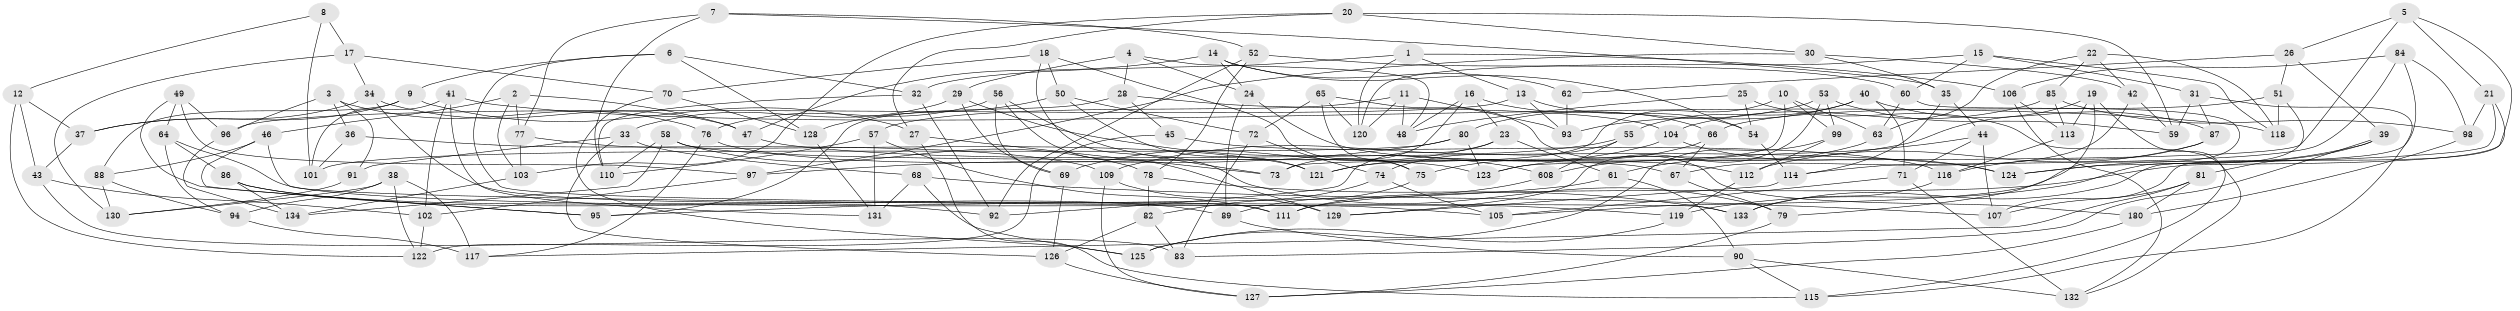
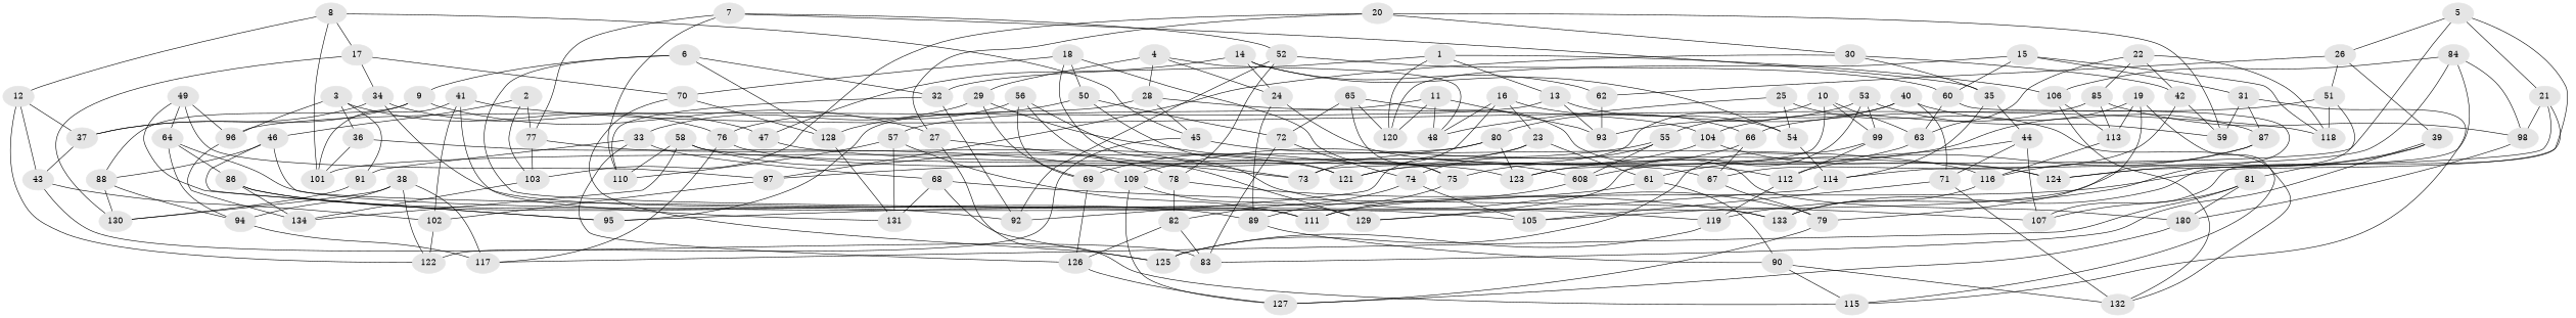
  graph {
    node [color=gray90 style=filled]
    1
    13
    32
    106
    120
    96
    93
    54
    110
    92
    113
    132
    2
    46
    47
    77
    103
    88
    95
    105
    124
    121
    134
    3
    36
    76
    91
    101
    109
    123
    117
    130
    4
    24
    28
    29
    48
    89
    112
    45
    104
    69
    33
    n44 [label=608]
    5
    21
    26
    73
    111
    98
    107
    62
    39
    51
    6
    9
    128
    133
    27
    37
    131
    7
    35
    52
    44
    114
    60
    78
    8
    12
    17
    43
    122
    34
    70
    116
    115
    94
    10
    63
    99
    125
    11
    57
    83
    102
    14
    15
    31
    118
    59
    87
    16
    23
    66
    61
    75
    67
    18
    50
    79
    72
    127
    19
    20
    30
    42
    97
    n109 [label=180]
    22
    85
    90
    126
    119
    25
    81
    68
    71
    129
    38
    40
    55
    74
    41
    49
    64
    86
    82
    53
    80
    56
    58
    65
    84
    1 -- 13
    1 -- 32
    1 -- 106
    1 -- 120
    13 -- 96
    13 -- 93
    13 -- 54
    32 -- 110
    32 -- 92
    106 -- 113
    106 -- 132
    96 -- 134
    54 -- 114
    113 -- 116
    2 -- 46
-   2 -- 47
    2 -- 77
    2 -- 103
    46 -- 88
    46 -- 95
    46 -- 105
    47 -- 124
    77 -- 103
    77 -- 121
    103 -- 134
    88 -- 130
    88 -- 94
    3 -- 96
    3 -- 36
    3 -- 76
    3 -- 91
    36 -- 101
    36 -- 109
    76 -- 123
    76 -- 117
    91 -- 130
    109 -- 127
    109 -- 129
    4 -- 24
    4 -- 28
    4 -- 29
    4 -- 48
    24 -- 89
    24 -- 112
    28 -- 95
    28 -- 45
    28 -- 104
    29 -- 69
    29 -- 33
    29 -- n44
    89 -- 90
    112 -- 119
    45 -- 122
    45 -- 116
    104 -- 124
    104 -- 121
    69 -- 126
    33 -- 91
    33 -- 126
    33 -- 68
    n44 -- 111
    5 -- 21
    5 -- 26
    5 -- 73
    5 -- 111
    21 -- 124
    21 -- 98
    21 -- 107
    26 -- 62
    26 -- 39
    26 -- 51
    98 -- n109
    62 -- 93
    39 -- 124
    39 -- 83
    39 -- 81
    51 -- 118
    51 -- 66
    51 -- 119
    6 -- 32
    6 -- 9
    6 -- 128
    6 -- 133
    9 -- 88
    9 -- 27
    9 -- 37
    128 -- 131
    27 -- 73
    27 -- 115
    37 -- 43
    7 -- 110
    7 -- 77
    7 -- 35
    7 -- 52
    35 -- 44
    35 -- 114
    52 -- 92
    52 -- 60
    52 -- 78
    44 -- 107
    44 -- 61
    44 -- 71
    114 -- 129
    60 -- 105
    60 -- 63
    78 -- 133
    78 -- 82
    8 -- 101
+   8 -- 45
    8 -- 12
    8 -- 17
    12 -- 37
    12 -- 43
    12 -- 122
    17 -- 130
    17 -- 34
    17 -- 70
    43 -- 83
    43 -- 102
    34 -- 47
    34 -- 111
    34 -- 37
    70 -- 128
    70 -- 125
    116 -- 133
    94 -- 117
    10 -- 121
    10 -- 123
    10 -- 63
    10 -- 99
    63 -- n44
    99 -- 112
    99 -- 125
    11 -- 120
    11 -- 93
    11 -- 48
    11 -- 57
    57 -- 110
    57 -- 111
    57 -- 131
    102 -- 122
    14 -- 54
    14 -- 47
    14 -- 24
    14 -- 62
    15 -- 120
    15 -- 60
    15 -- 31
    15 -- 118
    31 -- 115
    31 -- 59
    31 -- 87
    87 -- 112
    87 -- 116
    16 -- 48
    16 -- 73
    16 -- 23
    16 -- 66
    23 -- 92
    23 -- 69
    23 -- 61
    66 -- 75
    66 -- 67
    61 -- 95
    61 -- 90
    75 -- 89
    67 -- 79
    18 -- 70
    18 -- 75
    18 -- 50
    18 -- 79
    50 -- 121
    50 -- 128
    50 -- 72
    79 -- 127
    72 -- 83
    72 -- 74
    19 -- 113
    19 -- 123
    19 -- 115
    19 -- 79
    20 -- 103
    20 -- 27
    20 -- 59
    20 -- 30
    30 -- 35
    30 -- 42
    30 -- 97
    42 -- 59
    42 -- 67
    97 -- 102
    n109 -- 127
    22 -- 63
    22 -- 118
    22 -- 42
    22 -- 85
    85 -- 113
    85 -- 104
    85 -- 98
    90 -- 132
    90 -- 115
    126 -- 127
    119 -- 125
    25 -- 54
    25 -- 132
    25 -- 48
    81 -- 117
    81 -- 107
    81 -- n109
    68 -- 107
    68 -- 131
    68 -- 125
    71 -- 132
    71 -- 105
    38 -- 117
    38 -- 130
    38 -- 122
    38 -- 94
    40 -- 93
    40 -- 87
    40 -- 71
    40 -- 55
    55 -- 109
    55 -- n44
    55 -- 74
    74 -- 105
    74 -- 82
    41 -- 101
    41 -- 131
    41 -- 102
    41 -- 118
    49 -- 96
    49 -- 95
    49 -- 97
    49 -- 64
    64 -- 94
    64 -- 119
    64 -- 86
    86 -- 92
    86 -- 134
    86 -- 89
    82 -- 83
    82 -- 126
    53 -- 99
    53 -- 59
    53 -- 129
    53 -- 80
    80 -- 101
    80 -- 123
    80 -- 97
    56 -- 76
    56 -- 69
    56 -- 73
    56 -- 129
    58 -- 110
    58 -- 134
    58 -- 78
    58 -- 67
    65 -- 120
    65 -- 75
    65 -- 72
    65 -- n109
    84 -- 106
    84 -- 98
    84 -- 133
    84 -- 114
  }
